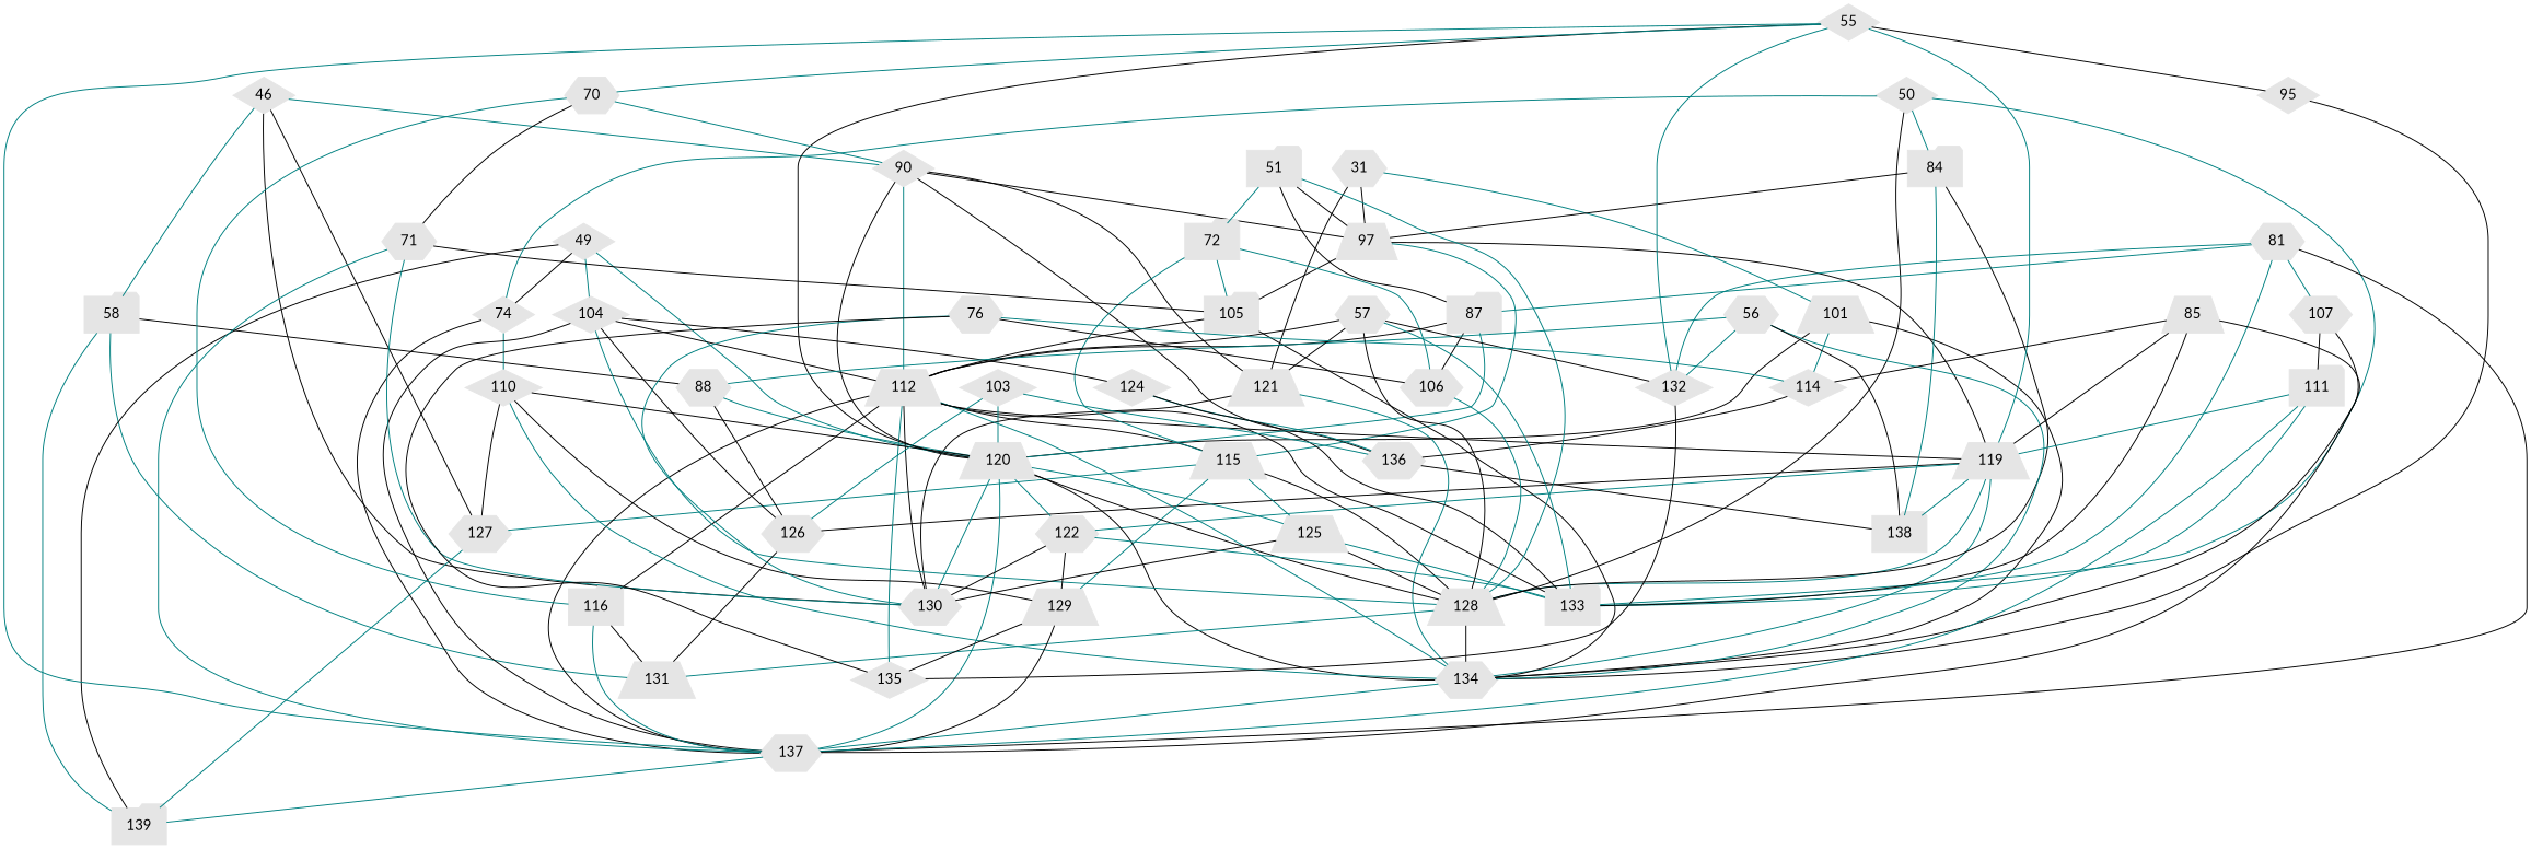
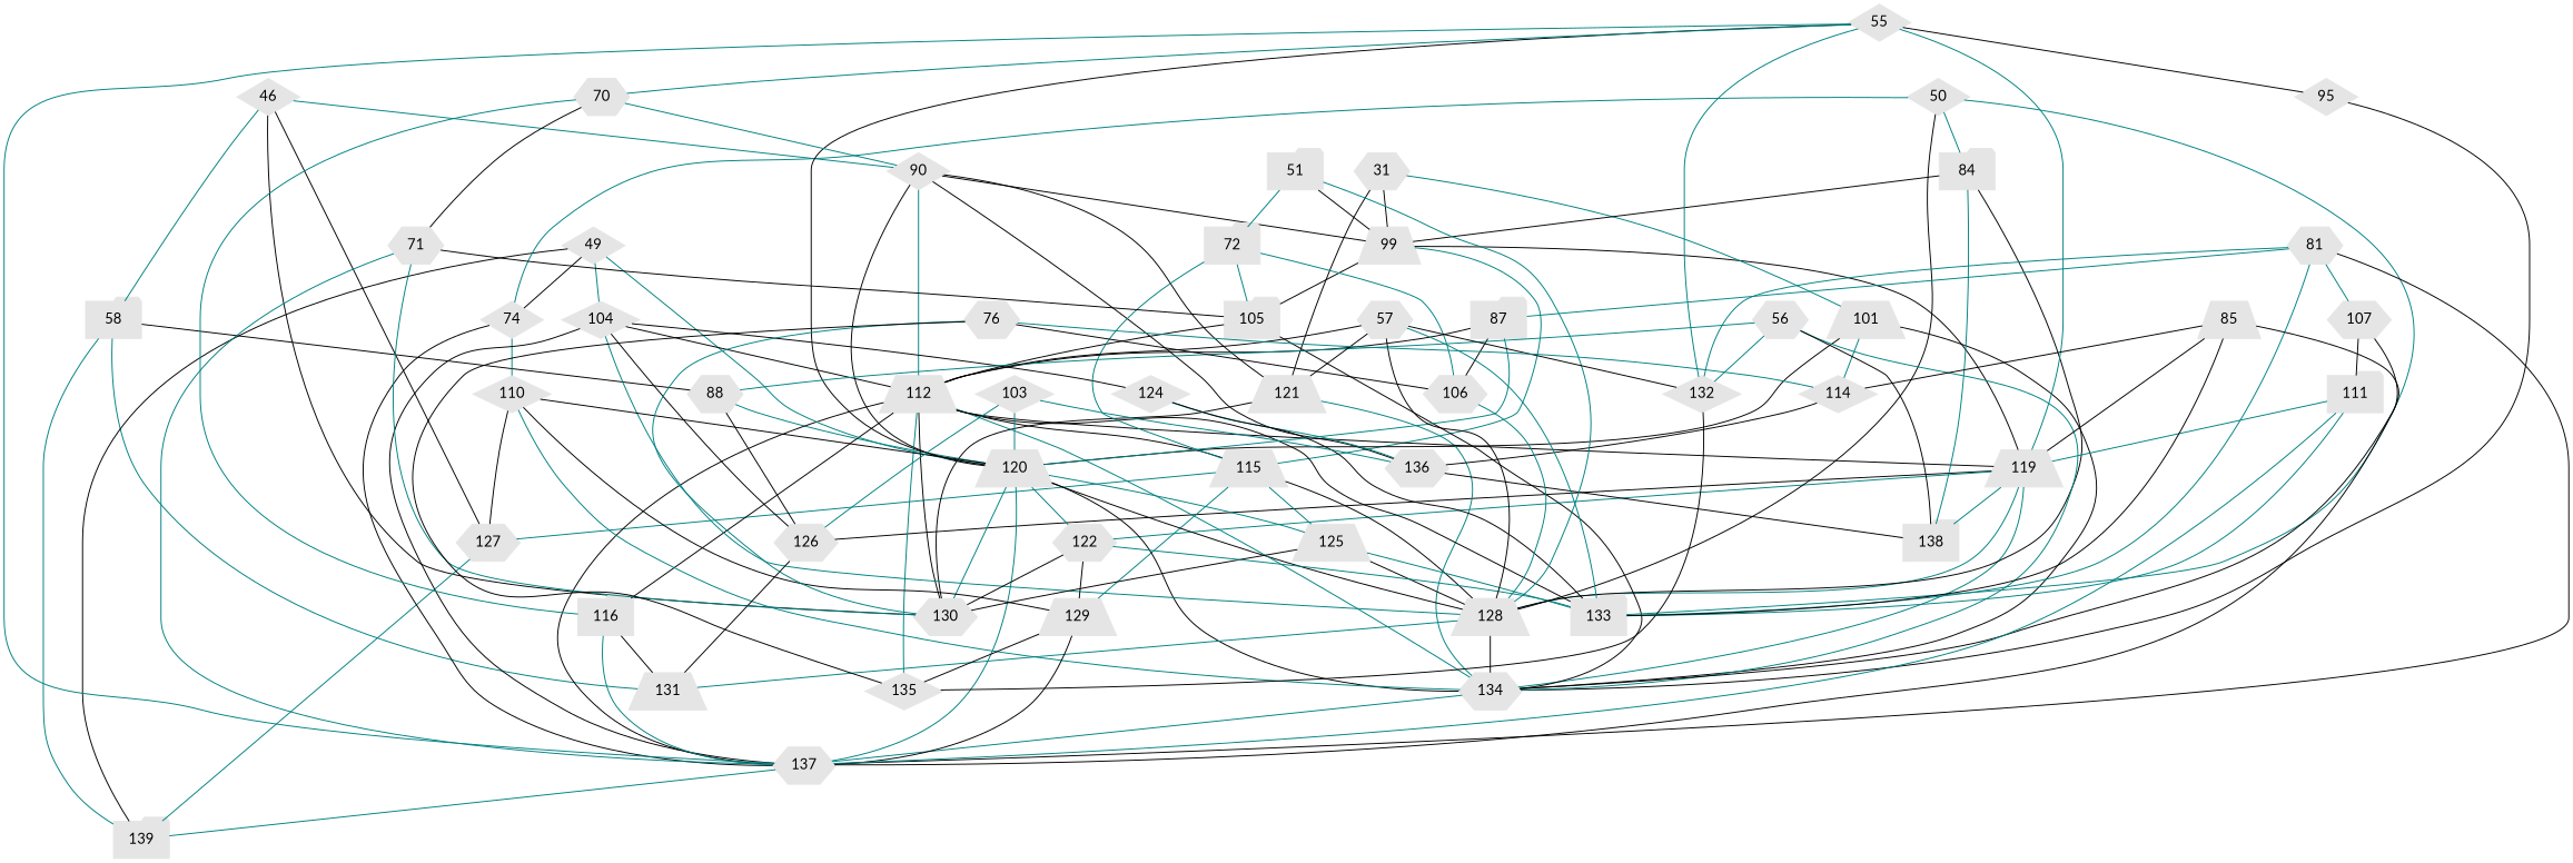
  graph {
    fontname=Lato
    node [color=gray90 fontname=Lato shape=hexagon style=filled]
    edge [color=black fontname=Lato]
-   99 [shape=trapezium super="+96" label=97]
+   99 [shape=trapezium super="+96"]
    119 [shape=trapezium super="+65+59"]
    105 [shape=folder super="+91"]
    115 [shape=trapezium super="+5+53+69"]
    31
    101 [shape=trapezium]
    121 [shape=trapezium super="+26"]
    120 [shape=trapezium super="+29+60+34+86+52"]
    134 [super="+66+100+94"]
    114 [shape=diamond]
    130 [super="+80+97+118"]
    46 [shape=diamond]
    58 [shape=folder]
    90 [shape=diamond super="+83+54"]
    127
    139 [shape=folder]
    88
    131 [shape=trapezium]
    112 [shape=trapezium super="+11+82+62+77"]
    136 [super="+13"]
    49 [shape=diamond]
    74 [shape=diamond]
    104 [shape=diamond super="+18+102+39"]
    137 [super="+10+23+75+117+41"]
    110 [shape=diamond super="+108"]
    128 [shape=trapezium super="+14+35+30+98"]
    126 [super="+28"]
    124 [shape=diamond]
    125 [shape=trapezium super="+113"]
    122 [super="+15+109"]
    50 [shape=diamond]
    84 [shape=folder]
    133 [shape=folder super="+67+78"]
    138 [shape=folder]
    51 [shape=folder]
    72 [shape=folder]
    87 [shape=folder super="+73"]
    106
    55 [shape=diamond super="+44"]
    70
    95 [shape=diamond super="+27"]
    132 [shape=diamond super="+93"]
    71
    116 [shape=folder]
    135 [shape=diamond]
    56
    57 [super="+24"]
    129 [shape=trapezium super="+8+12+61"]
    76
    81 [super="+68"]
    107
    111 [shape=folder super="+42"]
    85 [shape=trapezium]
    103 [shape=diamond]
    99 -- 119 [weight=2]
    99 -- 105 [weight=2]
    99 -- 115 [color=teal]
    119 -- 134 [color=teal]
    119 -- 128 [color=teal weight=2]
    119 -- 126
    119 -- 122 [color=teal]
    119 -- 138 [color=teal]
    105 -- 134
    105 -- 112
    115 -- 127 [color=teal]
    115 -- 128
    115 -- 125 [color=teal]
    115 -- 129 [color=teal weight=2]
    31 -- 99
    31 -- 101 [color=teal]
    31 -- 121 [weight=2]
    101 -- 120
    101 -- 134
    101 -- 114 [color=teal]
    121 -- 134 [color=teal]
    121 -- 130
    120 -- 134
    120 -- 130 [color=teal weight=2]
    120 -- 137 [color=teal]
    120 -- 128
    120 -- 125 [color=teal]
    120 -- 122 [color=teal]
    134 -- 137 [color=teal]
    114 -- 136
    46 -- 130
    46 -- 58 [color=teal]
    46 -- 90 [color=teal]
    46 -- 127
    58 -- 139 [color=teal]
    58 -- 88
    58 -- 131 [color=teal]
    90 -- 99 [weight=2]
    90 -- 121
    90 -- 120 [weight=2]
    90 -- 112 [color=teal weight=4]
    90 -- 136
    127 -- 139 [color=teal]
    88 -- 120 [color=teal]
    88 -- 126
    112 -- 119
    112 -- 115 [weight=3]
    112 -- 134 [color=teal weight=4]
    112 -- 130 [weight=2]
    112 -- 137 [weight=2]
    112 -- 133
    112 -- 116
    112 -- 135 [color=teal]
    136 -- 138
    49 -- 120 [color=teal]
    49 -- 139
    49 -- 74
    49 -- 104 [color=teal]
    74 -- 137
    74 -- 110 [color=teal]
    104 -- 112 [weight=2]
    104 -- 137 [weight=2]
    104 -- 128 [color=teal weight=2]
    104 -- 126
    104 -- 124
    137 -- 139 [color=teal]
    110 -- 120
    110 -- 134 [color=teal]
    110 -- 127
    110 -- 129 [weight=2]
    128 -- 134 [weight=2]
    128 -- 131 [color=teal]
    126 -- 131
    124 -- 136 [color=teal weight=2]
    124 -- 133
    125 -- 130
    125 -- 128 [weight=2]
    125 -- 133 [color=teal]
    122 -- 130 [weight=2]
    122 -- 133 [color=teal weight=2]
    122 -- 129 [weight=2]
    50 -- 74 [color=teal]
    50 -- 128
    50 -- 84 [color=teal]
    50 -- 133 [color=teal]
    84 -- 99
    84 -- 128
    84 -- 138 [color=teal]
    51 -- 99
    51 -- 128 [color=teal]
    51 -- 72 [color=teal]
-   51 -- 87
    72 -- 105 [color=teal]
    72 -- 115 [color=teal]
    72 -- 106 [color=teal]
    87 -- 120 [color=teal weight=2]
    87 -- 112
    87 -- 106
    106 -- 128 [color=teal]
    55 -- 119 [color=teal weight=2]
    55 -- 120 [weight=2]
    55 -- 137 [color=teal]
    55 -- 70 [color=teal]
    55 -- 95 [weight=3]
    55 -- 132 [color=teal]
    70 -- 90 [color=teal]
    70 -- 71
    70 -- 116 [color=teal]
    95 -- 134 [weight=3]
    132 -- 135
    71 -- 105
    71 -- 130 [color=teal]
    71 -- 137 [color=teal]
    116 -- 131
    116 -- 137 [color=teal]
    56 -- 134 [color=teal]
    56 -- 88 [color=teal]
    56 -- 138
    56 -- 132 [color=teal]
    57 -- 121
    57 -- 112
    57 -- 128
    57 -- 133 [color=teal]
    57 -- 132 [weight=2]
    129 -- 137 [weight=3]
    129 -- 135
    76 -- 114 [color=teal]
    76 -- 130 [color=teal]
    76 -- 106
    76 -- 135
    81 -- 137
    81 -- 133 [color=teal]
    81 -- 87 [color=teal]
    81 -- 132 [color=teal]
    81 -- 107 [color=teal weight=2]
    107 -- 134
    107 -- 111
    111 -- 119 [color=teal weight=2]
    111 -- 137 [color=teal weight=2]
    111 -- 133 [color=teal]
    85 -- 119
    85 -- 114
    85 -- 137
    85 -- 133
    103 -- 120 [color=teal]
    103 -- 136 [color=teal]
    103 -- 126 [color=teal weight=2]
  }
